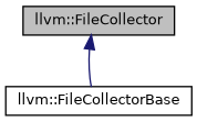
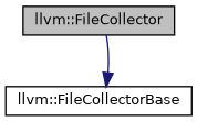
  digraph {
    node [color=black fontname=Helvetica fontsize=10 shape=record]
    n1 [fillcolor=grey75 fontcolor=black height=0.2 label="llvm::FileCollector" style=filled width=0.4]
    n2 [height=0.2 label="llvm::FileCollectorBase" width=0.4]
-   n1 -> n2 [color=midnightblue dir=back fontname=Helvetica fontsize=10 labelfontname=Helvetica labelfontsize=10 style=solid]
+   n2 -> n1 [color=midnightblue dir=back fontname=Helvetica fontsize=10 labelfontname=Helvetica labelfontsize=10 style=solid]
  }
